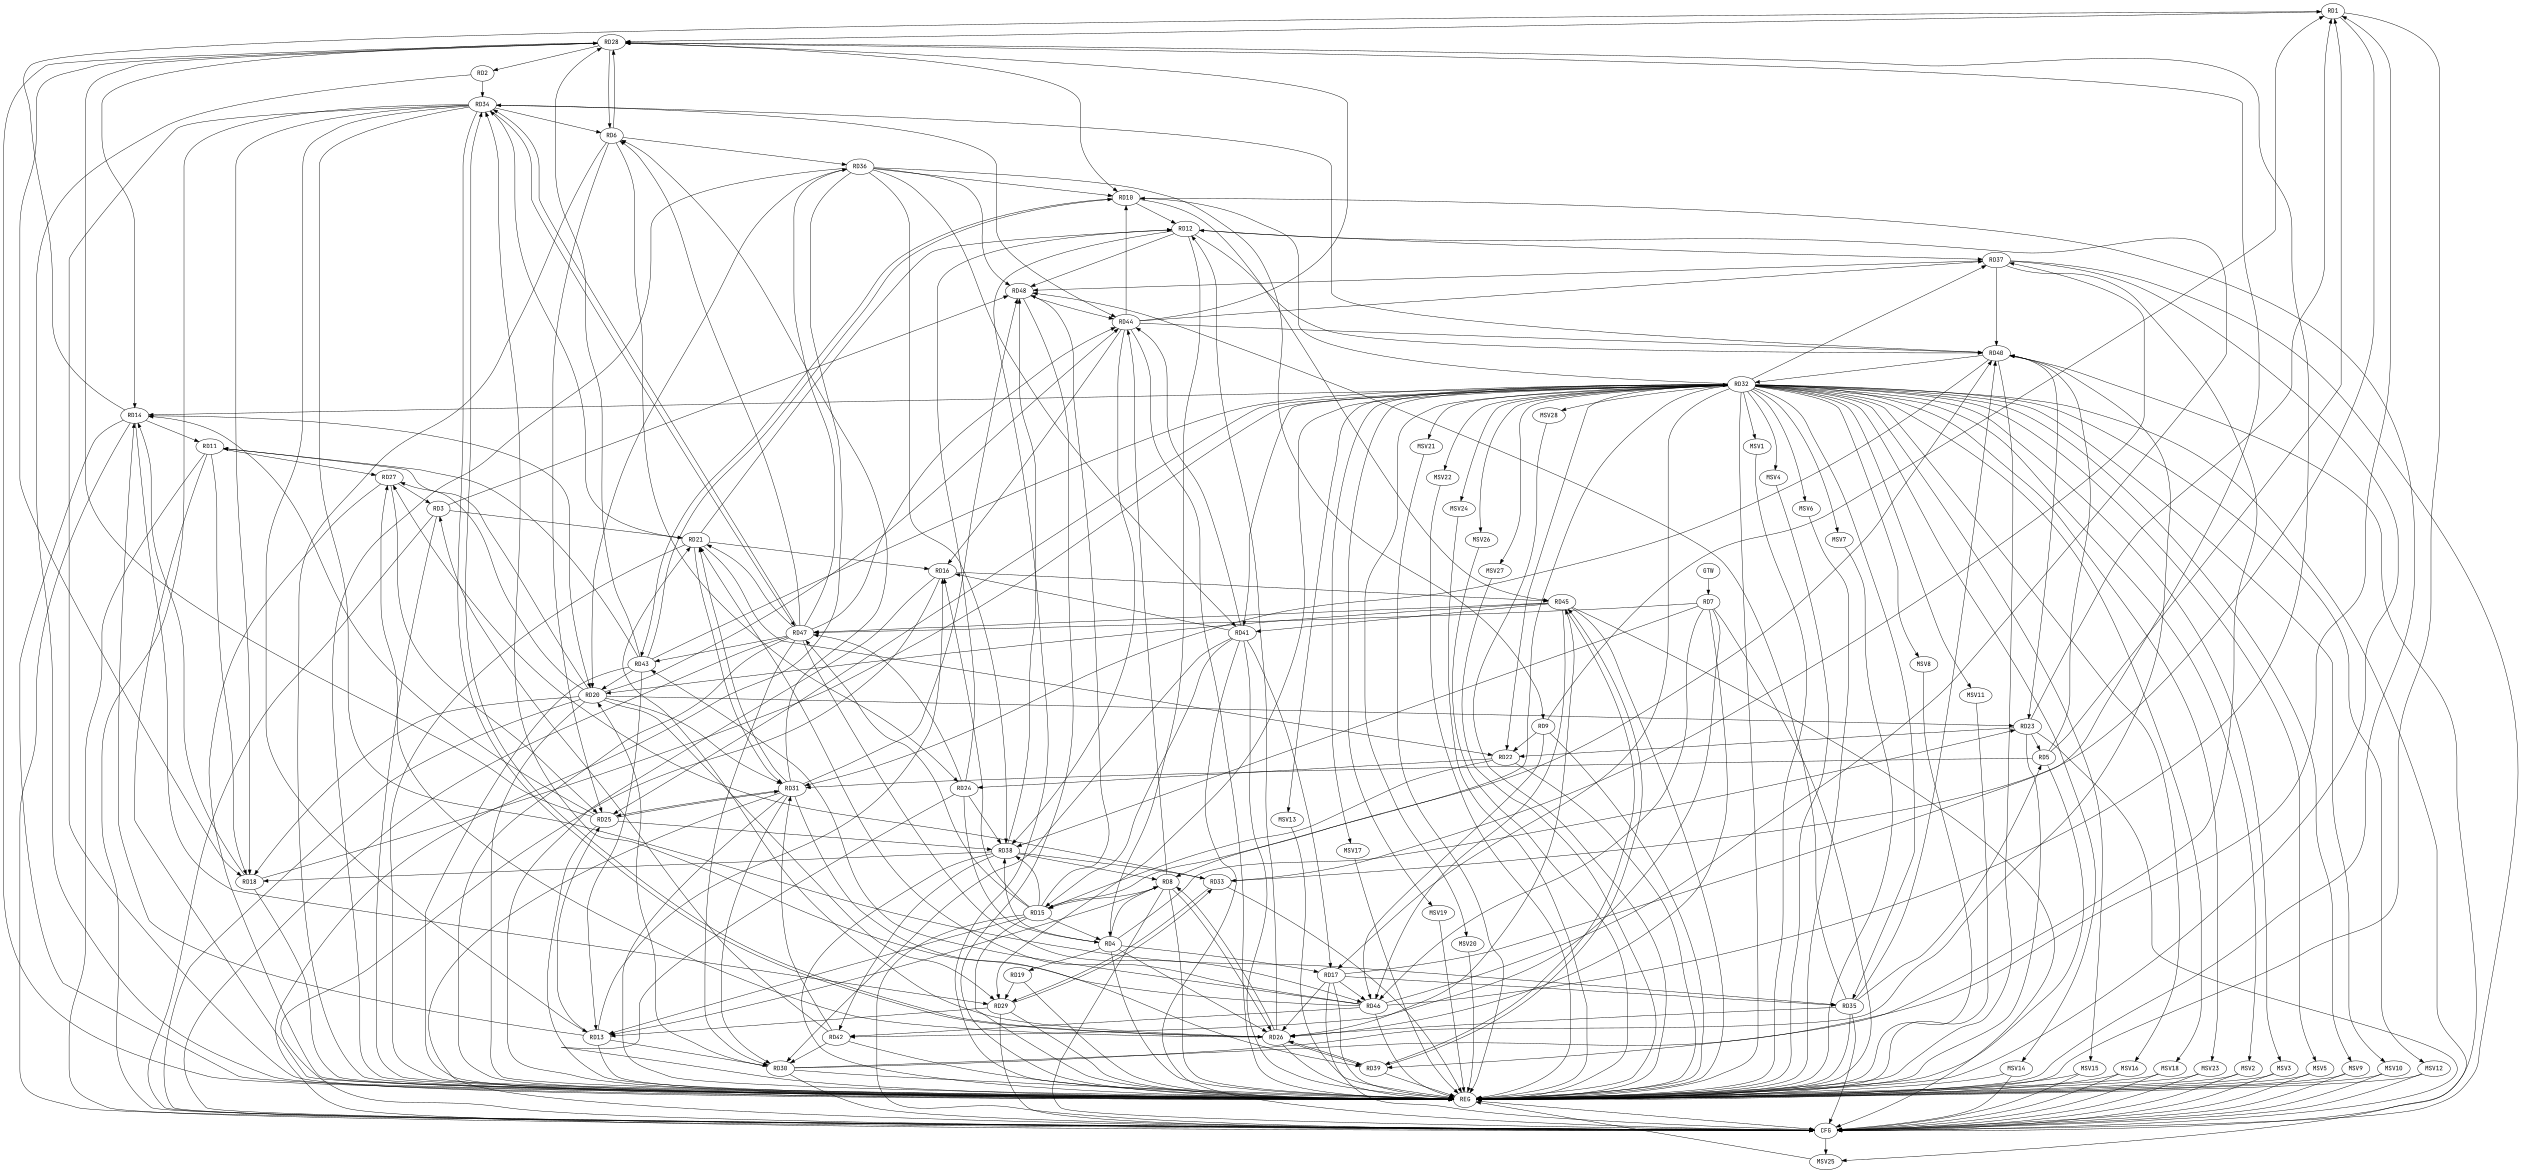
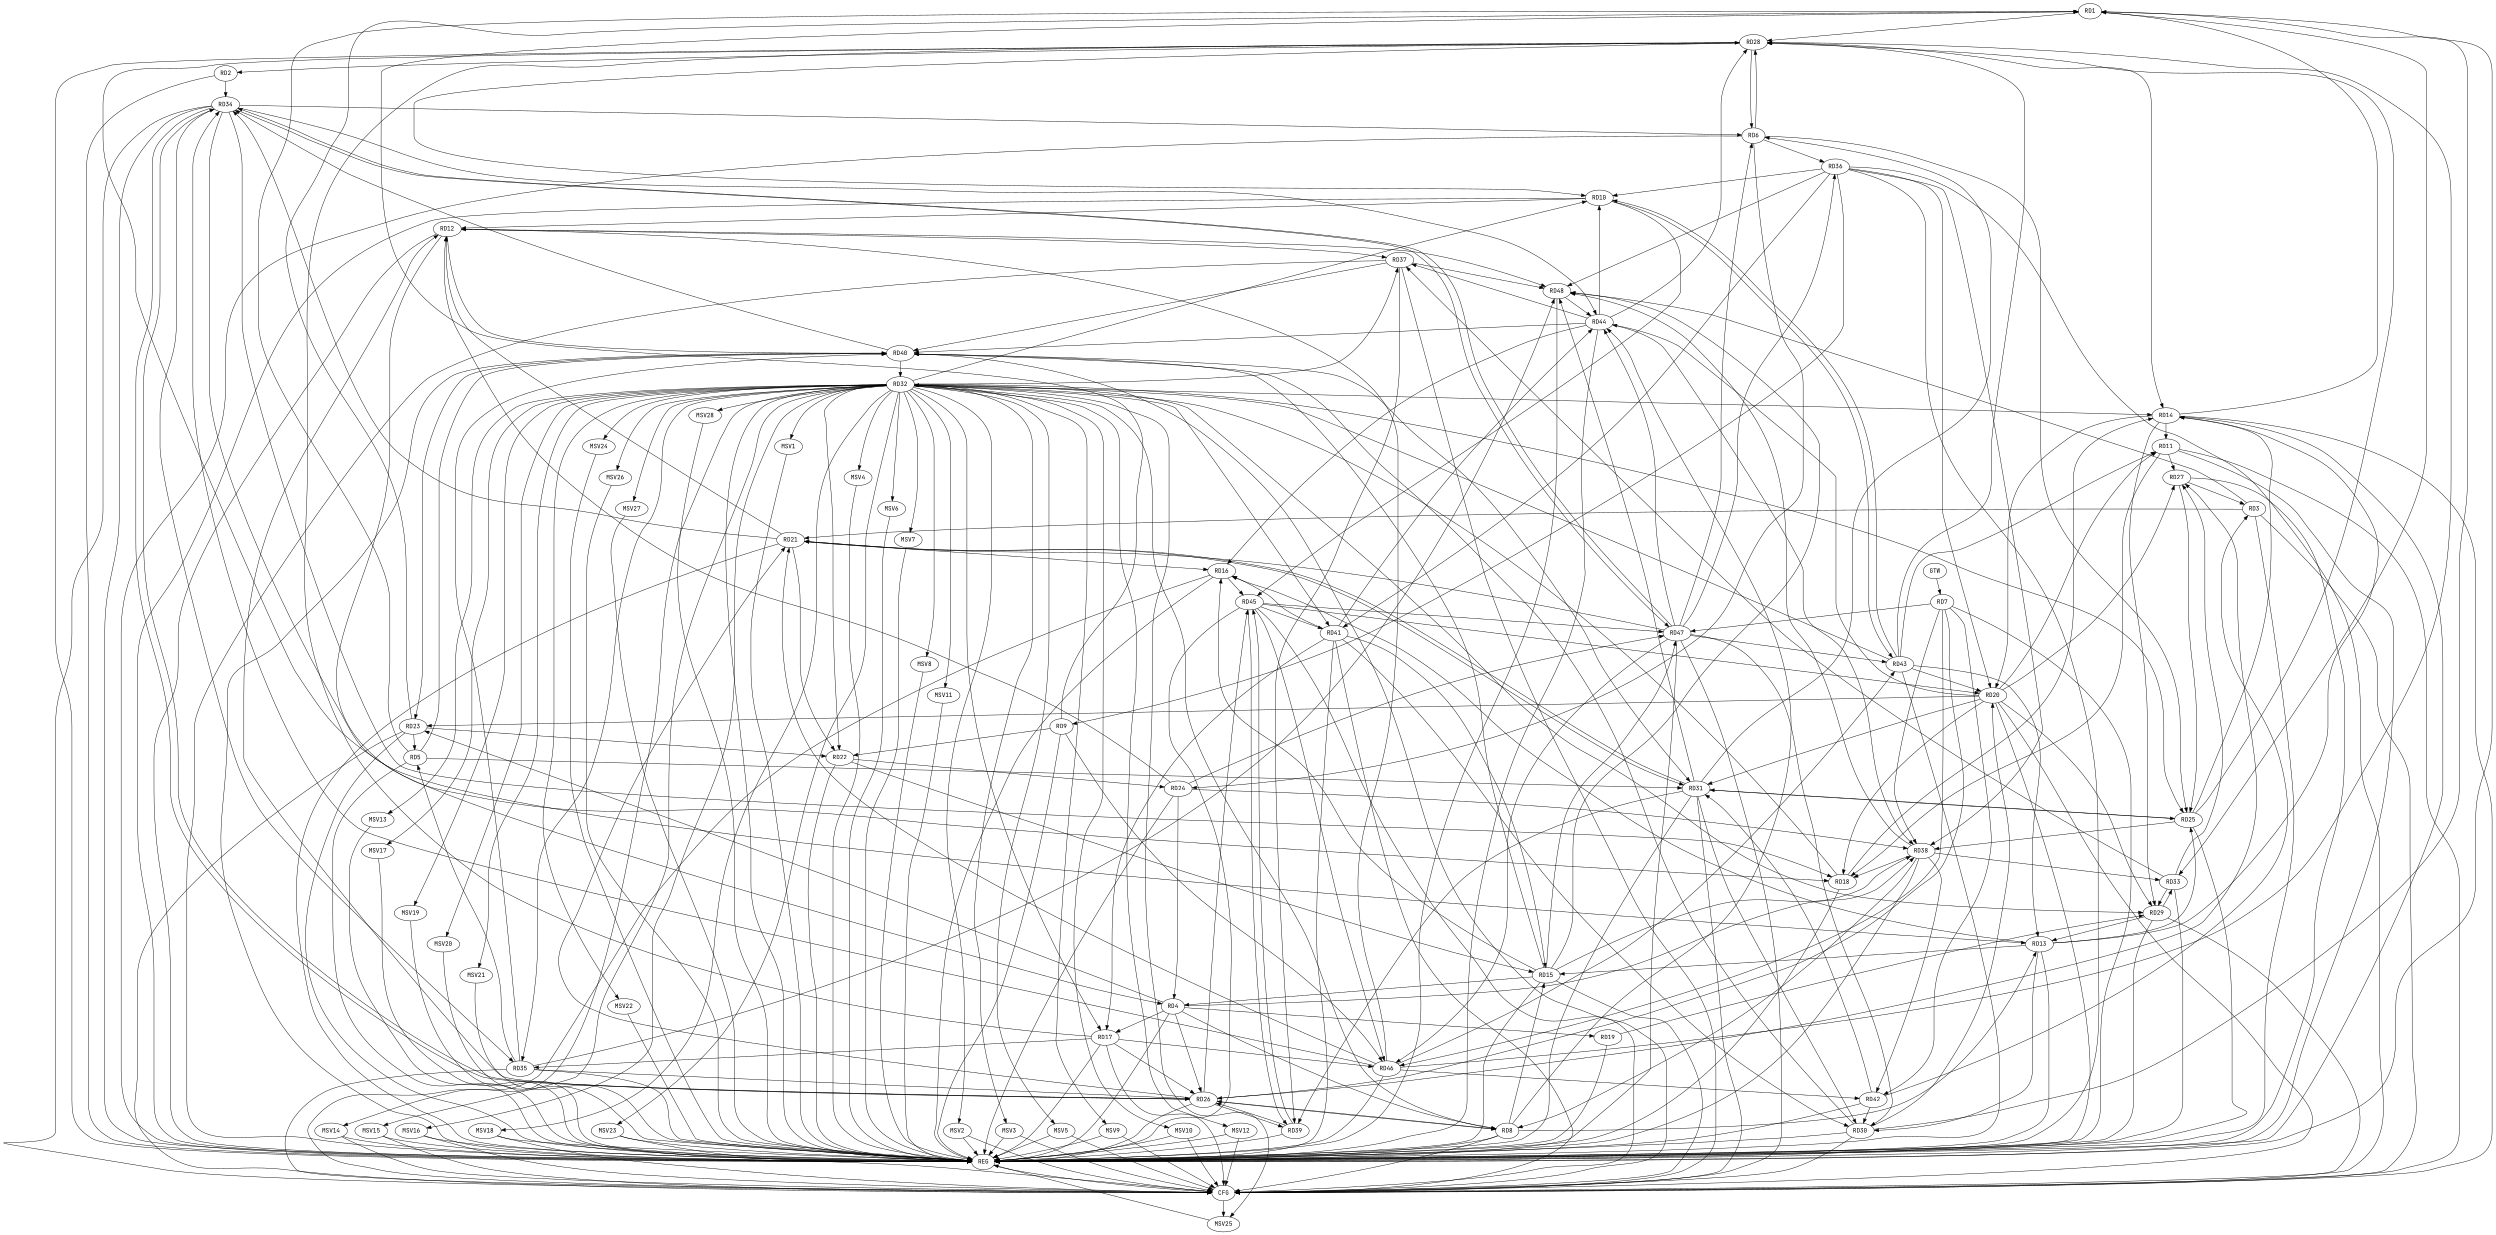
  strict digraph {
    fontname="JetBrains Mono"
    node [fontname="JetBrains Mono"]
    edge [fontname="JetBrains Mono"]
    n1 [label=RD1]
    n2 [label=RD28]
    n3 [label=RD33]
    n4 [label=REG]
    n5 [label=RD2]
    n6 [label=RD6]
    n7 [label=RD10]
    n8 [label=RD18]
    n9 [label=RD14]
    n10 [label=RD27]
    n11 [label=RD37]
    n12 [label=RD29]
    n13 [label=CFG]
    n14 [label=RD34]
    n15 [label=RD26]
    n16 [label=RD47]
    n17 [label=RD13]
    n18 [label=RD44]
    n19 [label=RD35]
    n20 [label=RD3]
    n21 [label=RD21]
    n22 [label=RD48]
    n23 [label=RD31]
    n24 [label=RD22]
    n25 [label=RD12]
    n26 [label=RD16]
    n27 [label=MSV25]
    n28 [label=RD4]
    n29 [label=RD8]
    n30 [label=RD17]
    n31 [label=RD19]
    n32 [label=RD23]
    n33 [label=RD38]
    n34 [label=RD15]
    n35 [label=RD46]
    n36 [label=RD5]
    n37 [label=RD45]
    n38 [label=RD39]
    n39 [label=RD42]
    n40 [label=RD40]
    n41 [label=RD25]
    n42 [label=RD30]
    n43 [label=RD32]
    n44 [label=RD24]
    n45 [label=RD36]
    n46 [label=RD9]
    n47 [label=RD20]
    n48 [label=RD41]
    n49 [label=RD7]
    n50 [label=RD43]
    n51 [label=RD11]
    n52 [label=MSV1]
    n53 [label=MSV2]
    n54 [label=MSV3]
    n55 [label=MSV4]
    n56 [label=MSV5]
    n57 [label=MSV6]
    n58 [label=MSV7]
    n59 [label=MSV8]
    n60 [label=MSV9]
    n61 [label=MSV10]
    n62 [label=MSV11]
    n63 [label=MSV12]
    n64 [label=MSV13]
    n65 [label=MSV14]
    n66 [label=MSV15]
    n67 [label=MSV16]
    n68 [label=MSV17]
    n69 [label=MSV18]
    n70 [label=MSV19]
    n71 [label=MSV20]
    n72 [label=MSV21]
    n73 [label=MSV22]
    n74 [label=MSV23]
    n75 [label=MSV24]
    n76 [label=MSV26]
    n77 [label=MSV27]
    n78 [label=MSV28]
    n79 [label=GTW]
    n1 -> n2
    n1 -> n3
    n1 -> n4
    n2 -> n4
    n2 -> n5
    n2 -> n6
    n2 -> n7
    n2 -> n8
    n2 -> n9
    n3 -> n4
    n3 -> n10
    n3 -> n11
    n3 -> n12
    n4 -> n13
    n5 -> n4
    n5 -> n14
    n6 -> n2
    n6 -> n4
    n6 -> n41
    n6 -> n44
    n6 -> n45
    n7 -> n4
    n7 -> n25
    n7 -> n37
    n7 -> n50
    n8 -> n4
    n8 -> n9
    n8 -> n43
    n9 -> n1
    n9 -> n4
    n9 -> n12
    n9 -> n13
    n9 -> n47
    n9 -> n51
    n10 -> n4
    n10 -> n20
    n10 -> n41
    n11 -> n4
    n11 -> n13
    n11 -> n22
    n11 -> n38
    n11 -> n40
    n12 -> n3
    n12 -> n4
    n12 -> n13
    n12 -> n17
    n13 -> n27
    n14 -> n4
    n14 -> n6
    n14 -> n8
    n14 -> n13
    n14 -> n15
    n14 -> n16
    n14 -> n17
    n14 -> n18
    n14 -> n19
    n15 -> n4
    n15 -> n10
    n15 -> n14
    n15 -> n21
    n15 -> n25
    n15 -> n29
    n15 -> n37
    n15 -> n38
    n16 -> n4
    n16 -> n6
    n16 -> n13
    n16 -> n14
    n16 -> n18
    n16 -> n21
    n16 -> n35
    n16 -> n42
    n16 -> n45
    n16 -> n50
    n17 -> n4
    n17 -> n9
    n17 -> n26
    n17 -> n41
    n17 -> n42
    n18 -> n2
    n18 -> n4
    n18 -> n7
    n18 -> n11
    n18 -> n26
    n18 -> n33
    n18 -> n40
    n19 -> n4
    n19 -> n13
    n19 -> n15
    n19 -> n22
    n19 -> n36
    n19 -> n40
    n20 -> n4
    n20 -> n13
    n20 -> n21
    n20 -> n22
    n21 -> n4
    n21 -> n14
    n21 -> n23
    n21 -> n24
    n21 -> n25
    n21 -> n26
    n22 -> n4
    n22 -> n18
    n23 -> n4
    n23 -> n6
    n23 -> n13
    n23 -> n21
    n23 -> n22
    n23 -> n38
    n23 -> n41
    n23 -> n42
    n24 -> n4
    n24 -> n34
    n24 -> n44
    n25 -> n4
    n25 -> n11
    n25 -> n22
    n25 -> n28
    n25 -> n40
    n26 -> n4
    n26 -> n13
    n26 -> n37
    n27 -> n4
    n28 -> n4
    n28 -> n15
    n28 -> n29
    n28 -> n30
    n28 -> n31
    n28 -> n32
    n28 -> n33
    n29 -> n4
    n29 -> n13
    n29 -> n15
    n29 -> n17
    n29 -> n18
    n29 -> n34
    n30 -> n2
    n30 -> n4
    n30 -> n13
    n30 -> n15
    n30 -> n19
    n30 -> n35
    n31 -> n4
    n31 -> n12
    n32 -> n1
    n32 -> n4
    n32 -> n13
    n32 -> n24
    n32 -> n36
    n33 -> n3
    n33 -> n4
    n33 -> n8
    n33 -> n22
    n33 -> n29
    n33 -> n39
    n34 -> n4
    n34 -> n13
    n34 -> n16
-   n34 -> n17
+   n17 -> n34
    n34 -> n22
    n34 -> n26
    n34 -> n28
    n34 -> n33
    n34 -> n40
    n35 -> n2
    n35 -> n4
    n35 -> n14
    n35 -> n21
    n35 -> n25
    n35 -> n39
    n35 -> n50
    n36 -> n1
    n36 -> n4
    n36 -> n23
    n36 -> n40
    n37 -> n4
    n37 -> n13
    n37 -> n16
    n37 -> n35
    n37 -> n38
    n37 -> n47
    n37 -> n48
    n38 -> n4
    n38 -> n15
    n38 -> n37
    n39 -> n4
    n39 -> n20
    n39 -> n23
    n39 -> n42
    n40 -> n4
    n40 -> n13
    n40 -> n14
    n40 -> n23
    n40 -> n32
    n40 -> n43
    n41 -> n2
    n41 -> n4
    n41 -> n9
    n41 -> n23
    n41 -> n33
    n42 -> n1
    n42 -> n4
    n42 -> n13
    n42 -> n40
    n42 -> n47
    n43 -> n4
    n43 -> n7
    n43 -> n9
    n43 -> n11
    n43 -> n12
    n43 -> n19
    n43 -> n24
    n43 -> n27
    n43 -> n29
    n43 -> n30
    n43 -> n41
    n43 -> n48
    n43 -> n52
    n43 -> n53
    n43 -> n54
    n43 -> n55
    n43 -> n56
    n43 -> n57
    n43 -> n58
    n43 -> n59
    n43 -> n60
    n43 -> n61
    n43 -> n62
    n43 -> n63
    n43 -> n64
    n43 -> n65
    n43 -> n66
    n43 -> n67
    n43 -> n68
    n43 -> n69
    n43 -> n70
    n43 -> n71
    n43 -> n72
    n43 -> n73
    n43 -> n74
    n43 -> n75
    n43 -> n76
    n43 -> n77
    n43 -> n78
    n44 -> n4
    n44 -> n16
    n44 -> n25
    n44 -> n28
    n44 -> n33
    n45 -> n4
    n45 -> n7
    n45 -> n13
    n45 -> n22
    n45 -> n33
    n45 -> n46
    n45 -> n47
    n45 -> n48
    n46 -> n1
    n46 -> n4
    n46 -> n24
    n46 -> n35
    n47 -> n4
    n47 -> n8
    n47 -> n10
    n47 -> n12
    n47 -> n13
    n47 -> n18
    n47 -> n23
    n47 -> n32
    n47 -> n51
    n48 -> n4
    n48 -> n13
    n48 -> n18
    n48 -> n26
    n48 -> n30
    n48 -> n34
    n48 -> n42
    n49 -> n4
    n49 -> n15
    n49 -> n16
    n49 -> n33
    n49 -> n35
    n49 -> n39
    n50 -> n2
    n50 -> n4
    n50 -> n7
    n50 -> n17
    n50 -> n43
    n50 -> n47
    n50 -> n51
    n51 -> n4
    n51 -> n8
    n51 -> n10
    n51 -> n13
    n52 -> n4
    n53 -> n4
    n53 -> n13
    n54 -> n4
    n54 -> n13
    n55 -> n4
    n56 -> n4
    n56 -> n13
    n57 -> n4
    n58 -> n4
    n59 -> n4
    n60 -> n4
    n60 -> n13
    n61 -> n4
    n61 -> n13
    n62 -> n4
    n63 -> n4
    n63 -> n13
    n64 -> n4
    n65 -> n4
    n65 -> n13
    n66 -> n4
    n66 -> n13
    n67 -> n4
    n67 -> n13
    n68 -> n4
    n69 -> n4
    n69 -> n13
    n70 -> n4
    n71 -> n4
    n72 -> n4
    n73 -> n4
    n74 -> n4
    n74 -> n13
    n75 -> n4
    n76 -> n4
    n77 -> n4
    n78 -> n4
    n79 -> n49
  }
